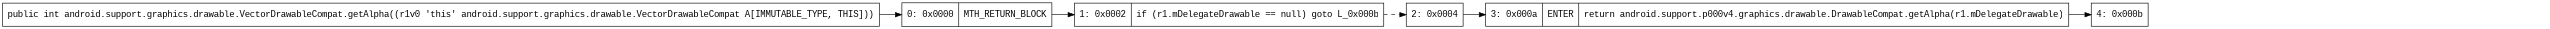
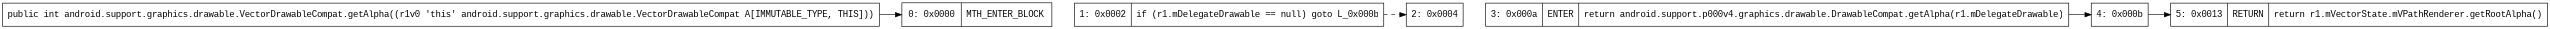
  digraph {
    fontname="Liberation Mono"
    rankdir=LR
    node [fontname="Liberation Mono" shape=record]
    edge [fontname="Liberation Mono"]
-   n1 [label="{0\:\ 0x0000|MTH_RETURN_BLOCK\l}"]
+   n1 [label="{0\:\ 0x0000|MTH_ENTER_BLOCK\l}"]
    n2 [label="{1\:\ 0x0002|if (r1.mDelegateDrawable == null) goto L_0x000b\l}"]
    n3 [label="{2\:\ 0x0004}"]
    n4 [label="{3\:\ 0x000a|ENTER\l|return android.support.p000v4.graphics.drawable.DrawableCompat.getAlpha(r1.mDelegateDrawable)\l}"]
    n5 [label="{4\:\ 0x000b}"]
+   n6 [label="{5\:\ 0x0013|RETURN\l|return r1.mVectorState.mVPathRenderer.getRootAlpha()\l}"]
    n7 [label="{public int android.support.graphics.drawable.VectorDrawableCompat.getAlpha((r1v0 'this' android.support.graphics.drawable.VectorDrawableCompat A[IMMUTABLE_TYPE, THIS])) }"]
-   n1 -> n2
    n2 -> n3 [style=dashed]
-   n3 -> n4
    n4 -> n5
+   n5 -> n6
    n7 -> n1
  }
